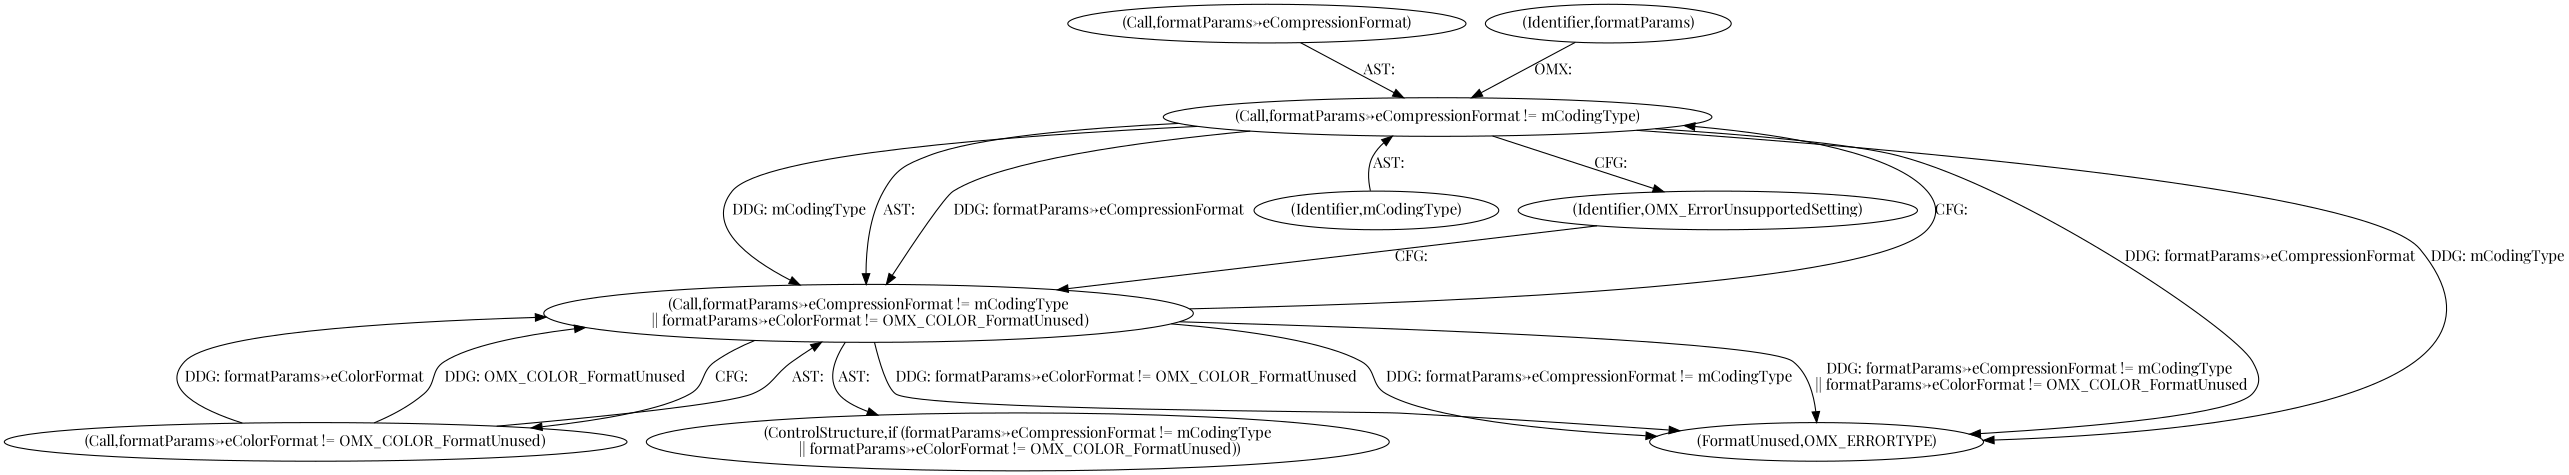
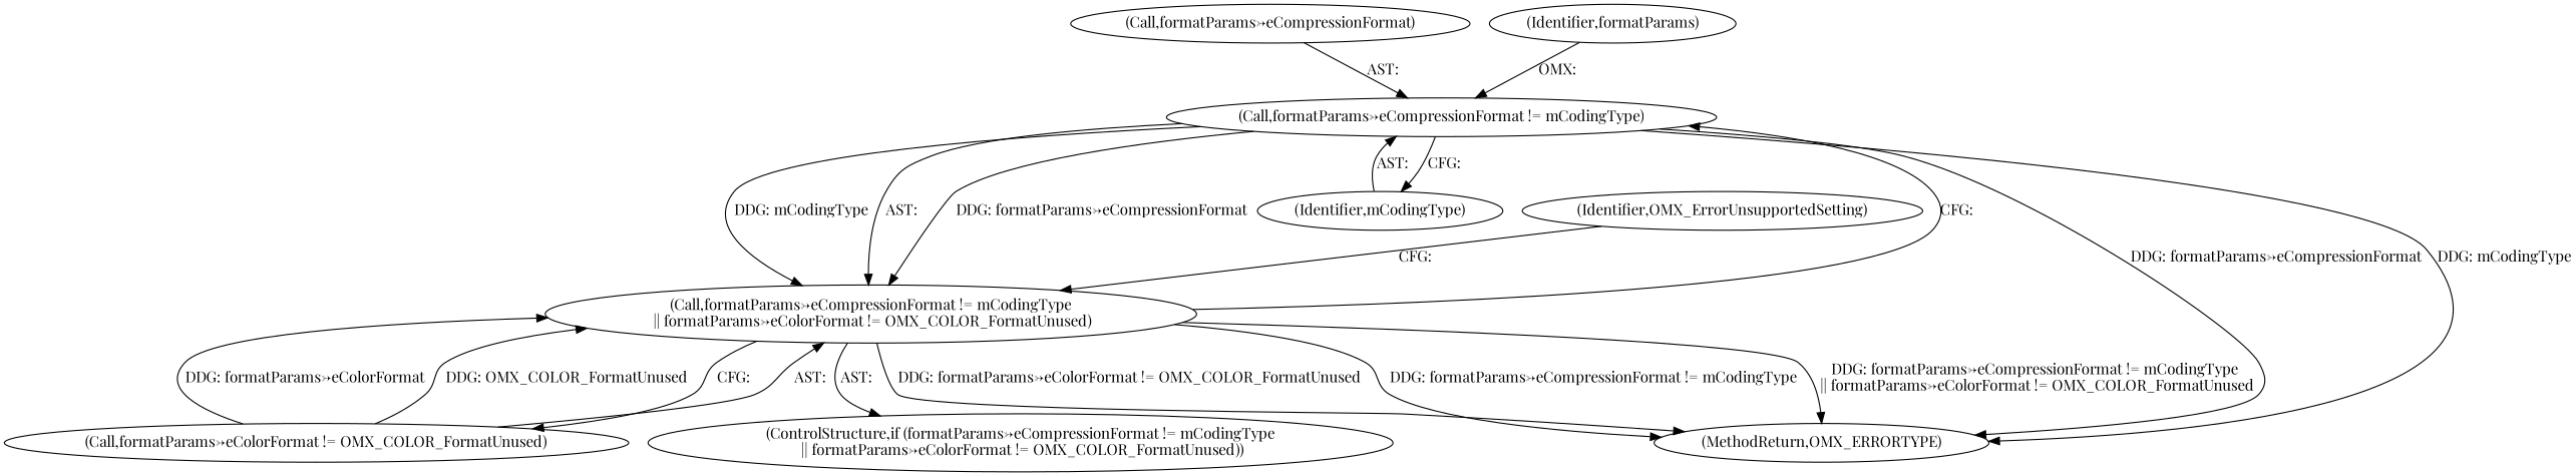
  digraph {
    fontname="Playfair Display"
    node [fontname="Playfair Display"]
    edge [fontname="Playfair Display"]
    n1 [label="(Call,formatParams->eCompressionFormat != mCodingType)"]
    n2 [label="(Call,formatParams->eCompressionFormat != mCodingType\n || formatParams->eColorFormat != OMX_COLOR_FormatUnused)"]
    n3 [label="(Identifier,mCodingType)"]
-   n4 [label="(FormatUnused,OMX_ERRORTYPE)"]
+   n4 [label="(MethodReturn,OMX_ERRORTYPE)"]
    n5 [label="(Call,formatParams->eColorFormat != OMX_COLOR_FormatUnused)"]
    n6 [label="(ControlStructure,if (formatParams->eCompressionFormat != mCodingType\n || formatParams->eColorFormat != OMX_COLOR_FormatUnused))"]
    n7 [label="(Call,formatParams->eCompressionFormat)"]
    n8 [label="(Identifier,OMX_ErrorUnsupportedSetting)"]
    n9 [label="(Identifier,formatParams)"]
    n1 -> n2 [label="AST: "]
    n1 -> n2 [label="DDG: formatParams->eCompressionFormat"]
    n1 -> n2 [label="DDG: mCodingType"]
-   n1 -> n8 [label="CFG: "]
+   n1 -> n3 [label="CFG: "]
    n1 -> n4 [label="DDG: formatParams->eCompressionFormat"]
    n1 -> n4 [label="DDG: mCodingType"]
    n2 -> n1 [label="CFG: "]
    n2 -> n4 [label="DDG: formatParams->eCompressionFormat != mCodingType"]
    n2 -> n4 [label="DDG: formatParams->eCompressionFormat != mCodingType\n || formatParams->eColorFormat != OMX_COLOR_FormatUnused"]
    n2 -> n4 [label="DDG: formatParams->eColorFormat != OMX_COLOR_FormatUnused"]
    n2 -> n5 [label="CFG: "]
    n2 -> n6 [label="AST: "]
    n3 -> n1 [label="AST: "]
    n5 -> n2 [label="AST: "]
    n5 -> n2 [label="DDG: formatParams->eColorFormat"]
    n5 -> n2 [label="DDG: OMX_COLOR_FormatUnused"]
    n7 -> n1 [label="AST: "]
    n8 -> n2 [label="CFG: "]
    n9 -> n1 [label="OMX: "]
  }
